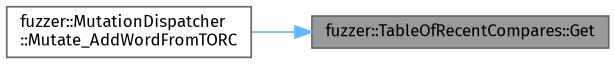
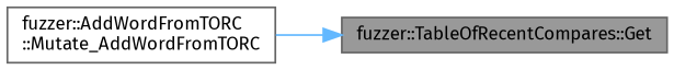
  digraph {
    rankdir=RL
    fontname="Fira Sans"
    node [fontname="Fira Sans" fontsize=10 shape=box style=filled]
    n1 [color=gray40 fillcolor=grey60 fontcolor=black height=0.2 label="fuzzer::TableOfRecentCompares::Get" width=0.4]
-   n2 [color=grey40 fillcolor=white height=0.2 label="fuzzer::MutationDispatcher\l::Mutate_AddWordFromTORC" width=0.4]
+   n2 [color=grey40 fillcolor=white height=0.2 label="fuzzer::AddWordFromTORC\l::Mutate_AddWordFromTORC" width=0.4]
    n1 -> n2 [color=steelblue1 dir=back fontname="Fira Sans" fontsize=10 labelfontname=Helvetica labelfontsize=10 style=solid]
  }
